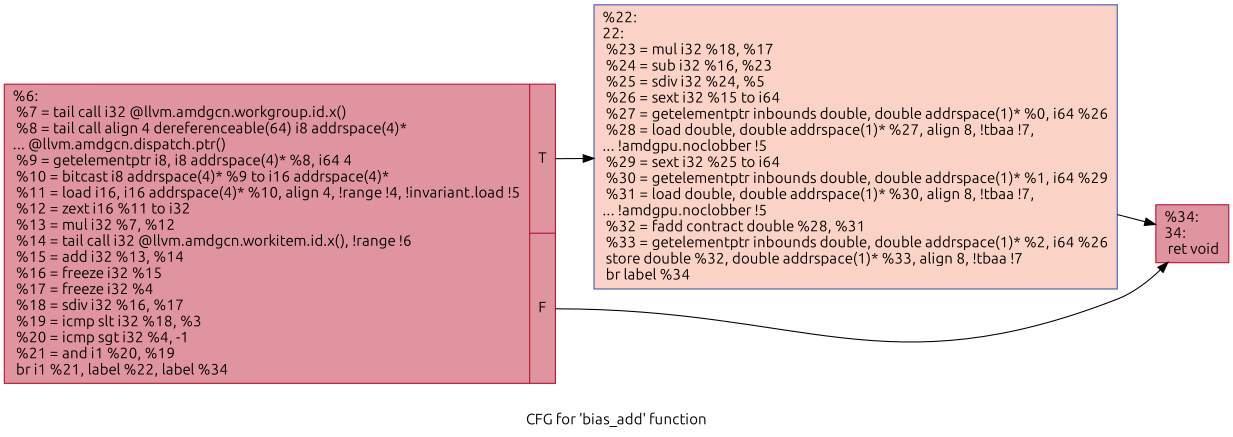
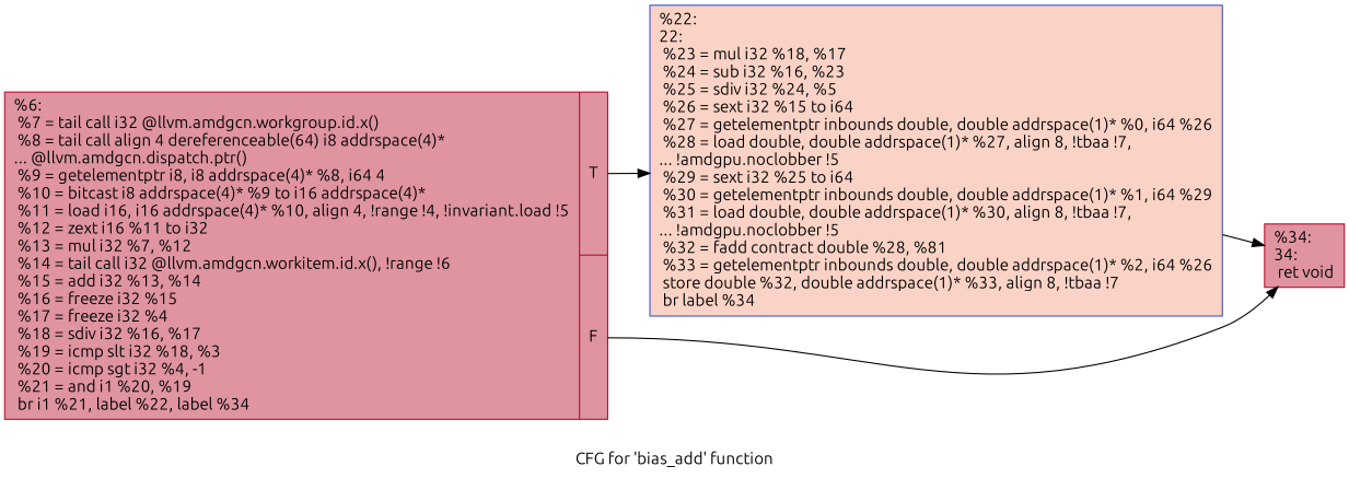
  digraph {
    label="CFG for 'bias_add' function"
    rankdir=LR
    fontname=Ubuntu
    node [color="#b70d28ff" fillcolor="#b70d2870" shape=record style=filled fontname=Ubuntu]
    edge [fontname=Ubuntu]
    n1 [label="{%6:\l  %7 = tail call i32 @llvm.amdgcn.workgroup.id.x()\l  %8 = tail call align 4 dereferenceable(64) i8 addrspace(4)*\l... @llvm.amdgcn.dispatch.ptr()\l  %9 = getelementptr i8, i8 addrspace(4)* %8, i64 4\l  %10 = bitcast i8 addrspace(4)* %9 to i16 addrspace(4)*\l  %11 = load i16, i16 addrspace(4)* %10, align 4, !range !4, !invariant.load !5\l  %12 = zext i16 %11 to i32\l  %13 = mul i32 %7, %12\l  %14 = tail call i32 @llvm.amdgcn.workitem.id.x(), !range !6\l  %15 = add i32 %13, %14\l  %16 = freeze i32 %15\l  %17 = freeze i32 %4\l  %18 = sdiv i32 %16, %17\l  %19 = icmp slt i32 %18, %3\l  %20 = icmp sgt i32 %4, -1\l  %21 = and i1 %20, %19\l  br i1 %21, label %22, label %34\l|{<s0>T|<s1>F}}"]
-   n2 [color="#3d50c3ff" fillcolor="#f59c7d70" label="{%22:\l22:                                               \l  %23 = mul i32 %18, %17\l  %24 = sub i32 %16, %23\l  %25 = sdiv i32 %24, %5\l  %26 = sext i32 %15 to i64\l  %27 = getelementptr inbounds double, double addrspace(1)* %0, i64 %26\l  %28 = load double, double addrspace(1)* %27, align 8, !tbaa !7,\l... !amdgpu.noclobber !5\l  %29 = sext i32 %25 to i64\l  %30 = getelementptr inbounds double, double addrspace(1)* %1, i64 %29\l  %31 = load double, double addrspace(1)* %30, align 8, !tbaa !7,\l... !amdgpu.noclobber !5\l  %32 = fadd contract double %28, %31\l  %33 = getelementptr inbounds double, double addrspace(1)* %2, i64 %26\l  store double %32, double addrspace(1)* %33, align 8, !tbaa !7\l  br label %34\l}"]
+   n2 [color="#3d50c3ff" fillcolor="#f59c7d70" label="{%22:\l22:                                               \l  %23 = mul i32 %18, %17\l  %24 = sub i32 %16, %23\l  %25 = sdiv i32 %24, %5\l  %26 = sext i32 %15 to i64\l  %27 = getelementptr inbounds double, double addrspace(1)* %0, i64 %26\l  %28 = load double, double addrspace(1)* %27, align 8, !tbaa !7,\l... !amdgpu.noclobber !5\l  %29 = sext i32 %25 to i64\l  %30 = getelementptr inbounds double, double addrspace(1)* %1, i64 %29\l  %31 = load double, double addrspace(1)* %30, align 8, !tbaa !7,\l... !amdgpu.noclobber !5\l  %32 = fadd contract double %28, %81\l  %33 = getelementptr inbounds double, double addrspace(1)* %2, i64 %26\l  store double %32, double addrspace(1)* %33, align 8, !tbaa !7\l  br label %34\l}"]
    n3 [label="{%34:\l34:                                               \l  ret void\l}"]
    n1 -> n2 [tailport=s0]
    n1 -> n3 [tailport=s1]
    n2 -> n3
  }
